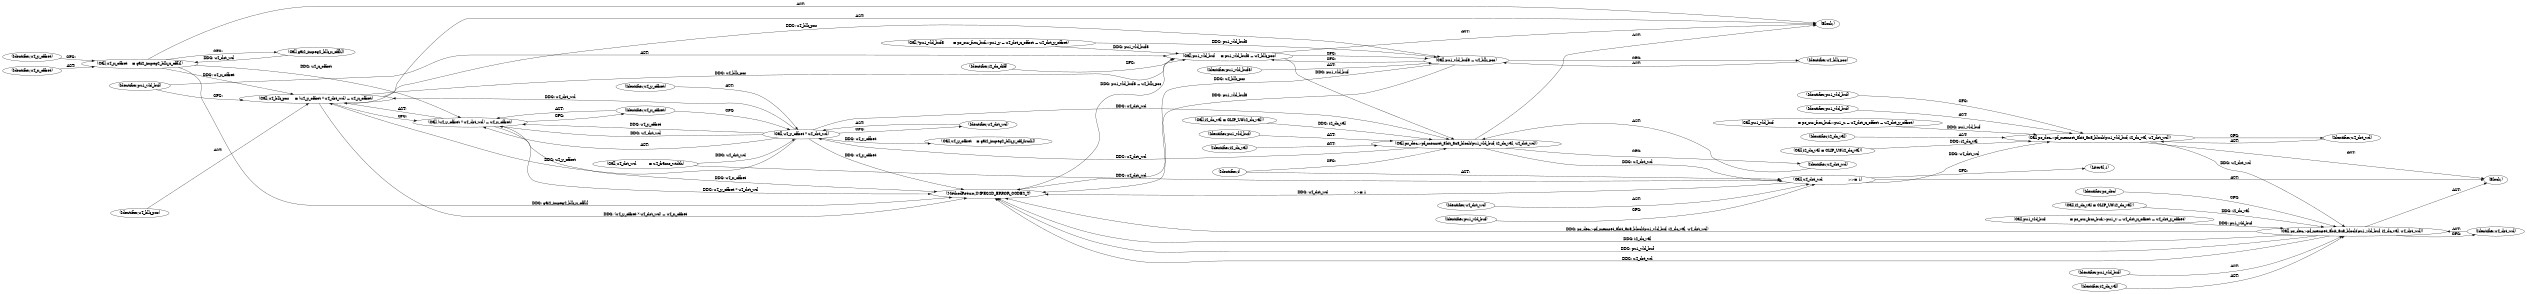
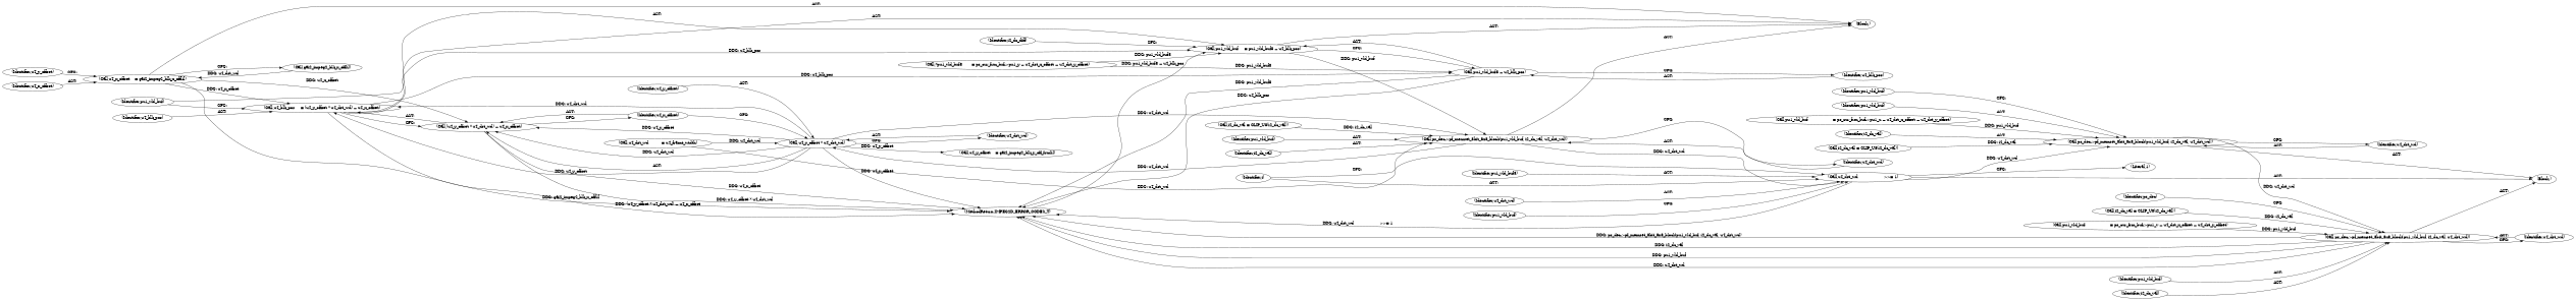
  digraph {
    rankdir=LR
    n1 [label="(Call,u4_x_offset    = gai2_impeg2_blk_x_off[i])"]
    n2 [label="(Call,u4_blk_pos     = (u4_y_offset * u4_dst_wd) + u4_x_offset)"]
    n3 [label="(Call,(u4_y_offset * u4_dst_wd) + u4_x_offset)"]
    n4 [label="(MethodReturn,IMPEG2D_ERROR_CODES_T)"]
    n5 [label="(Call,gai2_impeg2_blk_x_off[i])"]
    n6 [label="(Block,)"]
    n7 [label="(Call,pu1_vld_buf     = pu1_vld_buf8 + u4_blk_pos)"]
    n8 [label="(Call,pu1_vld_buf8 + u4_blk_pos)"]
    n9 [label="(Identifier,u4_x_offset)"]
    n10 [label="(Call,ps_dec->pf_memset_8bit_8x8_block(pu1_vld_buf, i2_dc_val, u4_dst_wd))"]
    n11 [label="(Identifier,u4_blk_pos)"]
    n12 [label="(Call,u4_y_offset * u4_dst_wd)"]
    n13 [label="(Call,u4_dst_wd                      >>= 1)"]
    n14 [label="(Identifier,u4_dst_wd)"]
    n15 [label="(Identifier,u4_dst_wd)"]
    n16 [label="(Call,u4_y_offset    = gai2_impeg2_blk_y_off_frm[i])"]
    n17 [label="(Call,ps_dec->pf_memset_8bit_8x8_block(pu1_vld_buf, i2_dc_val, u4_dst_wd))"]
    n18 [label="(Literal,1)"]
    n19 [label="(Block,)"]
    n20 [label="(Call,ps_dec->pf_memset_8bit_8x8_block(pu1_vld_buf, i2_dc_val, u4_dst_wd))"]
    n21 [label="(Identifier,u4_dst_wd)"]
    n22 [label="(Identifier,u4_dst_wd)"]
    n23 [label="(Call,i2_dc_val = CLIP_U8(i2_dc_val))"]
    n24 [label="(Identifier,pu1_vld_buf)"]
    n25 [label="(Identifier,pu1_vld_buf)"]
    n26 [label="(Identifier,u4_y_offset)"]
    n27 [label="(Identifier,pu1_vld_buf)"]
    n28 [label="(Call,u4_dst_wd           = u4_frame_width)"]
    n29 [label="(Identifier,pu1_vld_buf8)"]
    n30 [label="(Identifier,i)"]
    n31 [label="(Identifier,i2_dc_val)"]
    n32 [label="(Call,*pu1_vld_buf8        = ps_cur_frm_buf->pu1_y + u4_dst_x_offset + u4_dst_y_offset)"]
    n33 [label="(Identifier,ps_dec)"]
    n34 [label="(Identifier,pu1_vld_buf)"]
    n35 [label="(Identifier,u4_x_offset)"]
    n36 [label="(Call,i2_dc_val = CLIP_U8(i2_dc_val))"]
    n37 [label="(Call,pu1_vld_buf                     = ps_cur_frm_buf->pu1_u + u4_dst_x_offset + u4_dst_y_offset)"]
    n38 [label="(Call,pu1_vld_buf                     = ps_cur_frm_buf->pu1_v + u4_dst_x_offset + u4_dst_y_offset)"]
    n39 [label="(Identifier,u4_y_offset)"]
    n40 [label="(Identifier,i2_dc_diff)"]
    n41 [label="(Identifier,i2_dc_val)"]
    n42 [label="(Identifier,u4_blk_pos)"]
    n43 [label="(Identifier,pu1_vld_buf)"]
    n44 [label="(Identifier,u4_dst_wd)"]
    n45 [label="(Identifier,pu1_vld_buf)"]
    n46 [label="(Call,i2_dc_val = CLIP_U8(i2_dc_val))"]
    n47 [label="(Identifier,i2_dc_val)"]
    n1 -> n2 [label="DDG: u4_x_offset"]
    n1 -> n3 [label="DDG: u4_x_offset"]
    n1 -> n4 [label="DDG: gai2_impeg2_blk_x_off[i]"]
    n1 -> n5 [label="CFG: "]
    n1 -> n6 [label="AST: "]
    n2 -> n3 [label="CFG: "]
    n2 -> n4 [label="DDG: (u4_y_offset * u4_dst_wd) + u4_x_offset"]
    n2 -> n6 [label="AST: "]
    n2 -> n7 [label="DDG: u4_blk_pos"]
    n2 -> n8 [label="DDG: u4_blk_pos"]
    n3 -> n2 [label="AST: "]
    n3 -> n4 [label="DDG: u4_y_offset * u4_dst_wd"]
    n3 -> n4 [label="DDG: u4_x_offset"]
    n3 -> n9 [label="CFG: "]
    n4 -> n7 [label="DDG: pu1_vld_buf8 + u4_blk_pos"]
    n5 -> n1 [label="DDG: u4_dst_wd"]
    n7 -> n6 [label="AST: "]
    n7 -> n8 [label="CFG: "]
    n7 -> n10 [label="DDG: pu1_vld_buf"]
    n8 -> n4 [label="DDG: u4_blk_pos"]
    n8 -> n4 [label="DDG: pu1_vld_buf8"]
-   n8 -> n7 [label="CFG: "]
+   n8 -> n7 [label="AST: "]
    n8 -> n11 [label="CFG: "]
    n9 -> n3 [label="AST: "]
    n9 -> n12 [label="CFG: "]
    n10 -> n6 [label="AST: "]
    n10 -> n12 [label="DDG: u4_dst_wd"]
    n10 -> n13 [label="DDG: u4_dst_wd"]
    n10 -> n14 [label="CFG: "]
    n11 -> n8 [label="AST: "]
    n12 -> n2 [label="DDG: u4_y_offset"]
    n12 -> n2 [label="DDG: u4_dst_wd"]
    n12 -> n3 [label="AST: "]
    n12 -> n3 [label="DDG: u4_y_offset"]
    n12 -> n3 [label="DDG: u4_dst_wd"]
    n12 -> n4 [label="DDG: u4_y_offset"]
    n12 -> n10 [label="DDG: u4_dst_wd"]
    n12 -> n15 [label="CFG: "]
    n12 -> n16 [label="DDG: u4_y_offset"]
    n13 -> n4 [label="DDG: u4_dst_wd                      >>= 1"]
    n13 -> n17 [label="DDG: u4_dst_wd"]
    n13 -> n18 [label="CFG: "]
    n13 -> n19 [label="AST: "]
    n14 -> n10 [label="AST: "]
    n15 -> n12 [label="AST: "]
    n17 -> n19 [label="AST: "]
    n17 -> n20 [label="DDG: u4_dst_wd"]
    n17 -> n21 [label="CFG: "]
    n20 -> n4 [label="DDG: i2_dc_val"]
    n20 -> n4 [label="DDG: pu1_vld_buf"]
    n20 -> n4 [label="DDG: u4_dst_wd"]
    n20 -> n4 [label="DDG: ps_dec->pf_memset_8bit_8x8_block(pu1_vld_buf, i2_dc_val, u4_dst_wd)"]
    n20 -> n19 [label="AST: "]
    n20 -> n22 [label="CFG: "]
    n21 -> n17 [label="AST: "]
    n22 -> n20 [label="AST: "]
    n23 -> n10 [label="DDG: i2_dc_val"]
    n24 -> n17 [label="CFG: "]
    n25 -> n20 [label="AST: "]
    n26 -> n1 [label="CFG: "]
    n27 -> n17 [label="AST: "]
    n28 -> n12 [label="DDG: u4_dst_wd"]
    n28 -> n13 [label="DDG: u4_dst_wd"]
-   n29 -> n8 [label="AST: "]
+   n29 -> n13 [label="AST: "]
    n30 -> n10 [label="CFG: "]
    n30 -> n13 [label="AST: "]
    n31 -> n20 [label="AST: "]
    n32 -> n7 [label="DDG: pu1_vld_buf8"]
    n32 -> n8 [label="DDG: pu1_vld_buf8"]
    n33 -> n20 [label="CFG: "]
    n34 -> n2 [label="CFG: "]
    n34 -> n7 [label="AST: "]
    n35 -> n1 [label="AST: "]
    n36 -> n20 [label="DDG: i2_dc_val"]
    n37 -> n17 [label="DDG: pu1_vld_buf"]
    n38 -> n20 [label="DDG: pu1_vld_buf"]
    n39 -> n12 [label="AST: "]
    n40 -> n7 [label="CFG: "]
    n41 -> n17 [label="AST: "]
    n42 -> n2 [label="AST: "]
    n43 -> n10 [label="AST: "]
    n44 -> n13 [label="AST: "]
    n45 -> n13 [label="CFG: "]
    n46 -> n17 [label="DDG: i2_dc_val"]
    n47 -> n10 [label="AST: "]
  }
